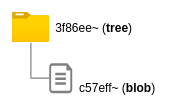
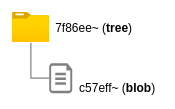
  <mxCell id="0" />
  <mxCell id="1" parent="0" />
  <mxCell id="2" value="" style="aspect=fixed;html=1;points=[];align=center;image;fontSize=12;image=img/lib/azure2/general/Folder_Blank.svg;" vertex="1" parent="1"><mxGeometry x="20" y="20" width="61.6" height="50" as="geometry" /></mxCell>
  <mxCell id="3" value="" style="verticalLabelPosition=bottom;html=1;verticalAlign=top;align=center;strokeColor=none;fillColor=#808080;shape=mxgraph.azure.cloud_services_configuration_file;pointerEvents=1;" vertex="1" parent="1"><mxGeometry x="81.6" y="105" width="38.4" height="50" as="geometry" /></mxCell>
- <mxCell id="4" value="3f86ee~ (&lt;b&gt;tree&lt;/b&gt;)" style="text;html=1;strokeColor=none;fillColor=none;align=left;verticalAlign=middle;whiteSpace=wrap;rounded=0;fontSize=20;" vertex="1" parent="1"><mxGeometry x="90" y="30" width="140" height="30" as="geometry" /></mxCell>
+ <mxCell id="4" value="7f86ee~ (&lt;b&gt;tree&lt;/b&gt;)" style="text;html=1;strokeColor=none;fillColor=none;align=left;verticalAlign=middle;whiteSpace=wrap;rounded=0;fontSize=20;" vertex="1" parent="1"><mxGeometry x="90" y="30" width="140" height="30" as="geometry" /></mxCell>
  <mxCell id="5" value="c57eff~ (&lt;b&gt;blob&lt;/b&gt;)" style="text;html=1;strokeColor=none;fillColor=none;align=left;verticalAlign=middle;whiteSpace=wrap;rounded=0;fontSize=20;" vertex="1" parent="1"><mxGeometry x="130" y="130" width="140" height="30" as="geometry" /></mxCell>
  <mxCell id="6" value="" style="endArrow=none;html=1;rounded=0;fontSize=17;entryX=0;entryY=0.5;entryDx=0;entryDy=0;entryPerimeter=0;exitX=0.503;exitY=1.02;exitDx=0;exitDy=0;exitPerimeter=0;strokeWidth=2;strokeColor=#808080;" edge="1" parent="1" source="2" target="3"><mxGeometry width="50" height="50" relative="1" as="geometry"><mxPoint x="20" y="270" as="sourcePoint" /><mxPoint x="70" y="220" as="targetPoint" /><Array as="points"><mxPoint x="51" y="130" /></Array></mxGeometry></mxCell>
